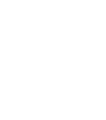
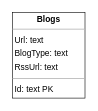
  <mxCell id="0" />
  <mxCell id="1" parent="0" />
+ <mxCell id="2" value="&lt;p style=&quot;margin:0px;margin-top:4px;text-align:center;&quot;&gt;&lt;b&gt;Blogs&lt;/b&gt;&lt;/p&gt;&lt;hr size=&quot;1&quot;&gt;&lt;p style=&quot;margin:0 0 0 4px;line-height:1.6;&quot;&gt; Url: text&lt;br&gt; BlogType: text&lt;br&gt; RssUrl: text&lt;/p&gt;&lt;hr size=&quot;1&quot;&gt;&lt;p style=&quot;margin:0 0 0 4px;line-height:1.6;&quot;&gt; Id: text PK&lt;/p&gt;" style="verticalAlign=top;align=left;overflow=fill;fontSize=14;fontFamily=Helvetica;html=1;rounded=0;shadow=0;comic=0;labelBackgroundColor=none;strokeWidth=1;fillColor=none;" parent="1" vertex="1"><mxGeometry x="20" y="20" width="121" height="143" as="geometry" /></mxCell>
